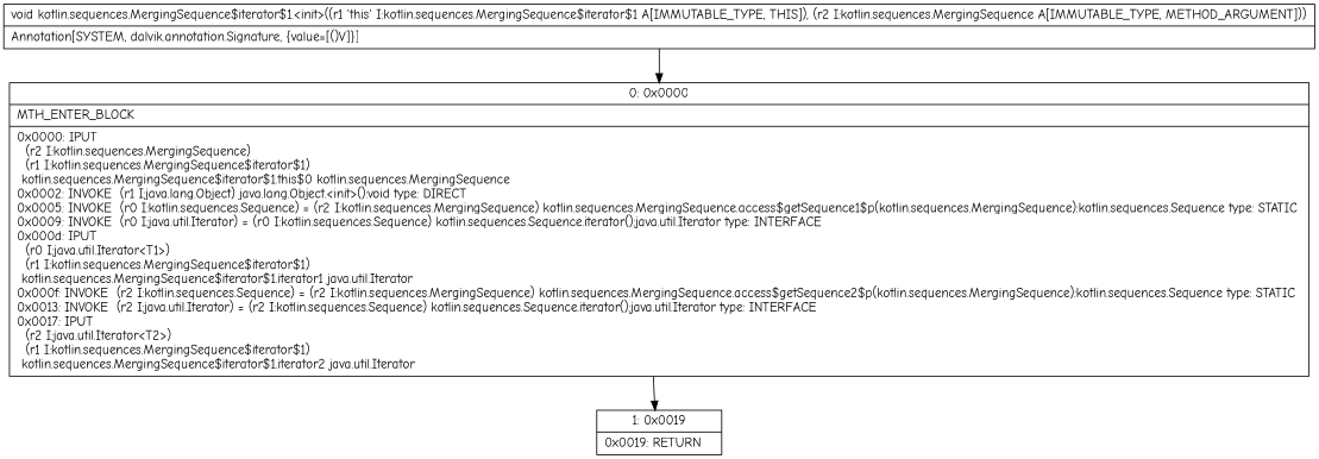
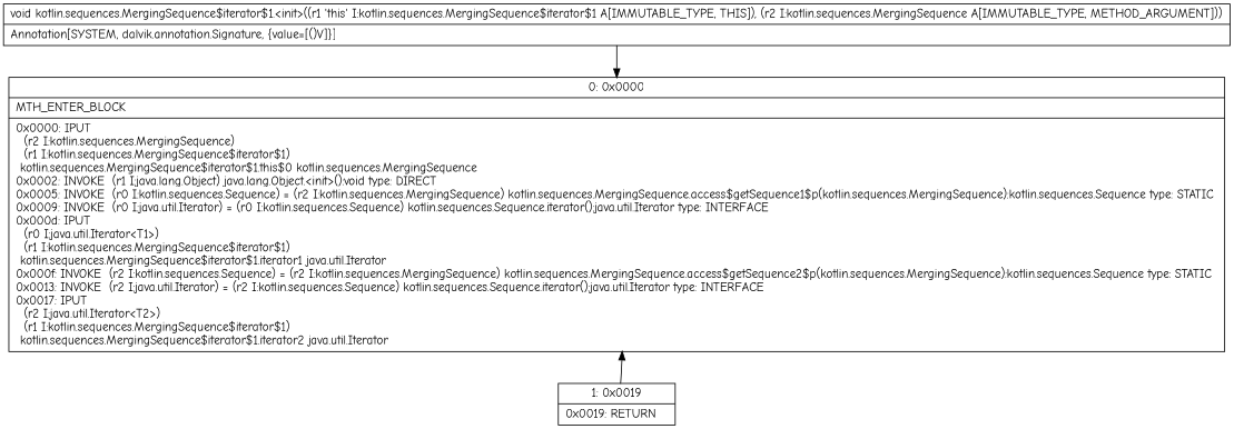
  digraph {
    fontname="Comic Neue"
    node [shape=record fontname="Comic Neue"]
    edge [fontname="Comic Neue"]
    n1 [label="{0\:\ 0x0000|MTH_ENTER_BLOCK\l|0x0000: IPUT  \l  (r2 I:kotlin.sequences.MergingSequence)\l  (r1 I:kotlin.sequences.MergingSequence$iterator$1)\l kotlin.sequences.MergingSequence$iterator$1.this$0 kotlin.sequences.MergingSequence \l0x0002: INVOKE  (r1 I:java.lang.Object) java.lang.Object.\<init\>():void type: DIRECT \l0x0005: INVOKE  (r0 I:kotlin.sequences.Sequence) = (r2 I:kotlin.sequences.MergingSequence) kotlin.sequences.MergingSequence.access$getSequence1$p(kotlin.sequences.MergingSequence):kotlin.sequences.Sequence type: STATIC \l0x0009: INVOKE  (r0 I:java.util.Iterator) = (r0 I:kotlin.sequences.Sequence) kotlin.sequences.Sequence.iterator():java.util.Iterator type: INTERFACE \l0x000d: IPUT  \l  (r0 I:java.util.Iterator\<T1\>)\l  (r1 I:kotlin.sequences.MergingSequence$iterator$1)\l kotlin.sequences.MergingSequence$iterator$1.iterator1 java.util.Iterator \l0x000f: INVOKE  (r2 I:kotlin.sequences.Sequence) = (r2 I:kotlin.sequences.MergingSequence) kotlin.sequences.MergingSequence.access$getSequence2$p(kotlin.sequences.MergingSequence):kotlin.sequences.Sequence type: STATIC \l0x0013: INVOKE  (r2 I:java.util.Iterator) = (r2 I:kotlin.sequences.Sequence) kotlin.sequences.Sequence.iterator():java.util.Iterator type: INTERFACE \l0x0017: IPUT  \l  (r2 I:java.util.Iterator\<T2\>)\l  (r1 I:kotlin.sequences.MergingSequence$iterator$1)\l kotlin.sequences.MergingSequence$iterator$1.iterator2 java.util.Iterator \l}"]
    n2 [label="{1\:\ 0x0019|0x0019: RETURN   \l}"]
    n3 [label="{void kotlin.sequences.MergingSequence$iterator$1.\<init\>((r1 'this' I:kotlin.sequences.MergingSequence$iterator$1 A[IMMUTABLE_TYPE, THIS]), (r2 I:kotlin.sequences.MergingSequence A[IMMUTABLE_TYPE, METHOD_ARGUMENT]))  | Annotation[SYSTEM, dalvik.annotation.Signature, \{value=[()V]\}]\l}"]
-   n1 -> n2
+   n2 -> n1
    n3 -> n1
  }
